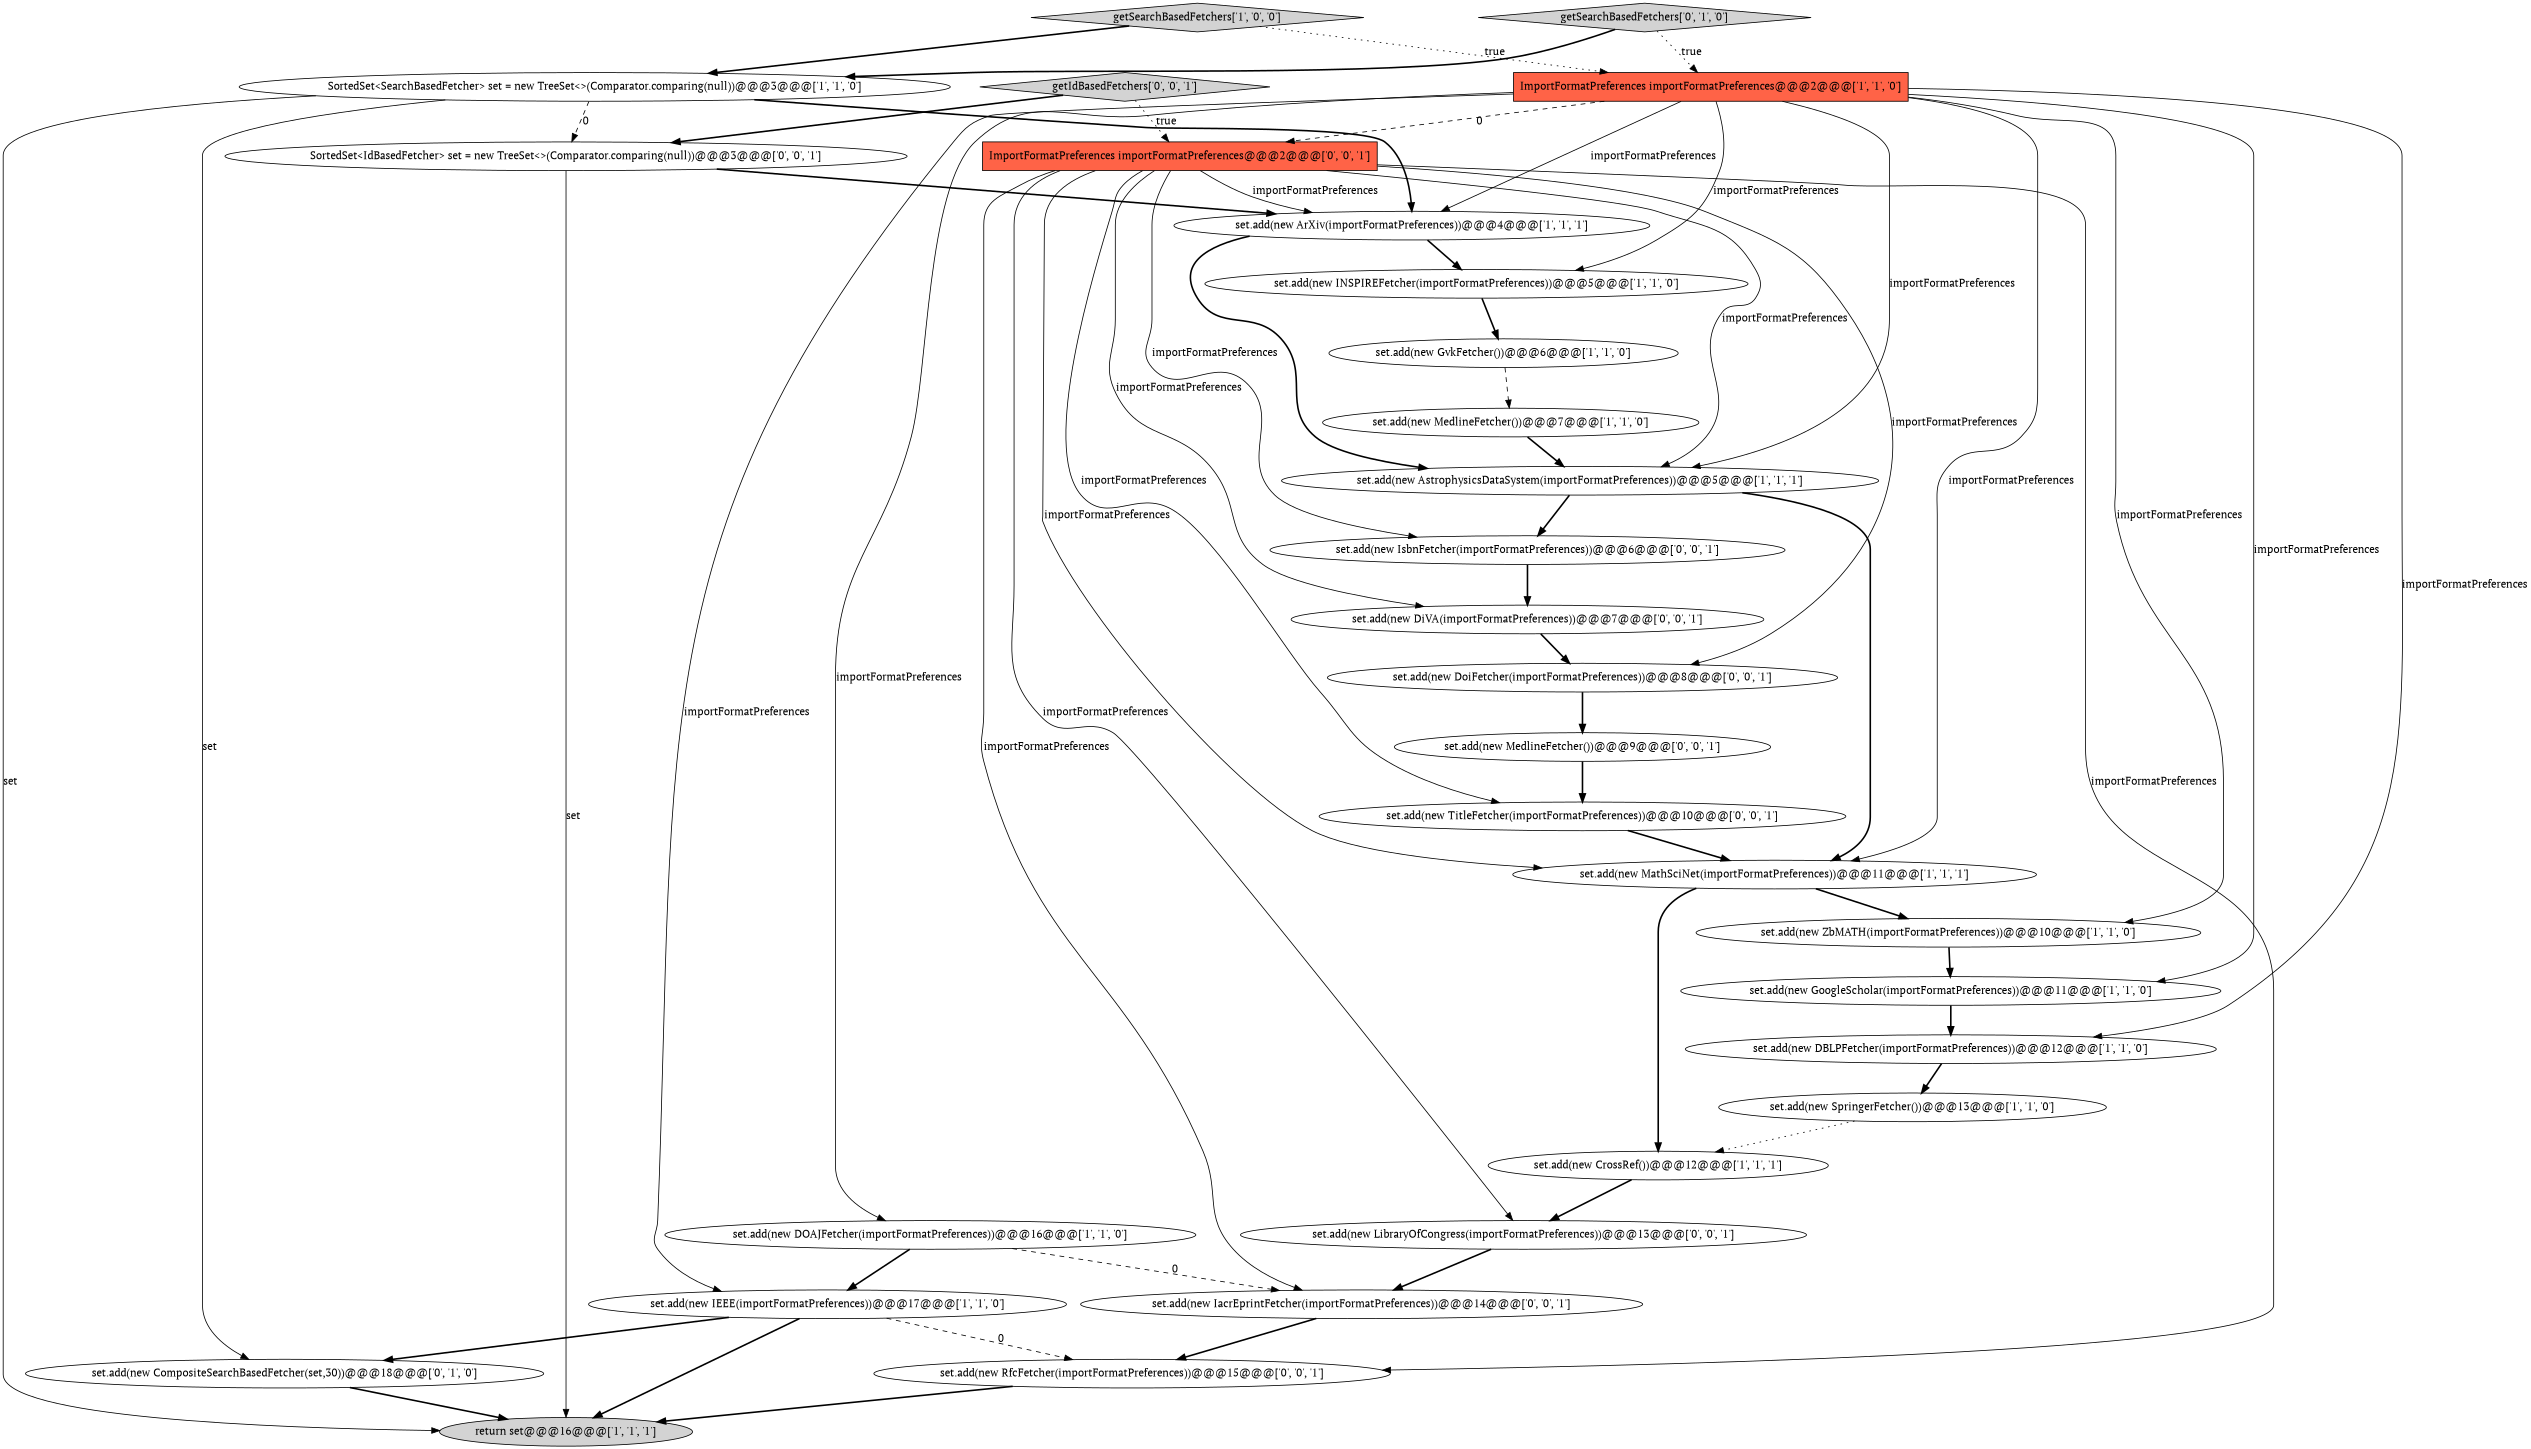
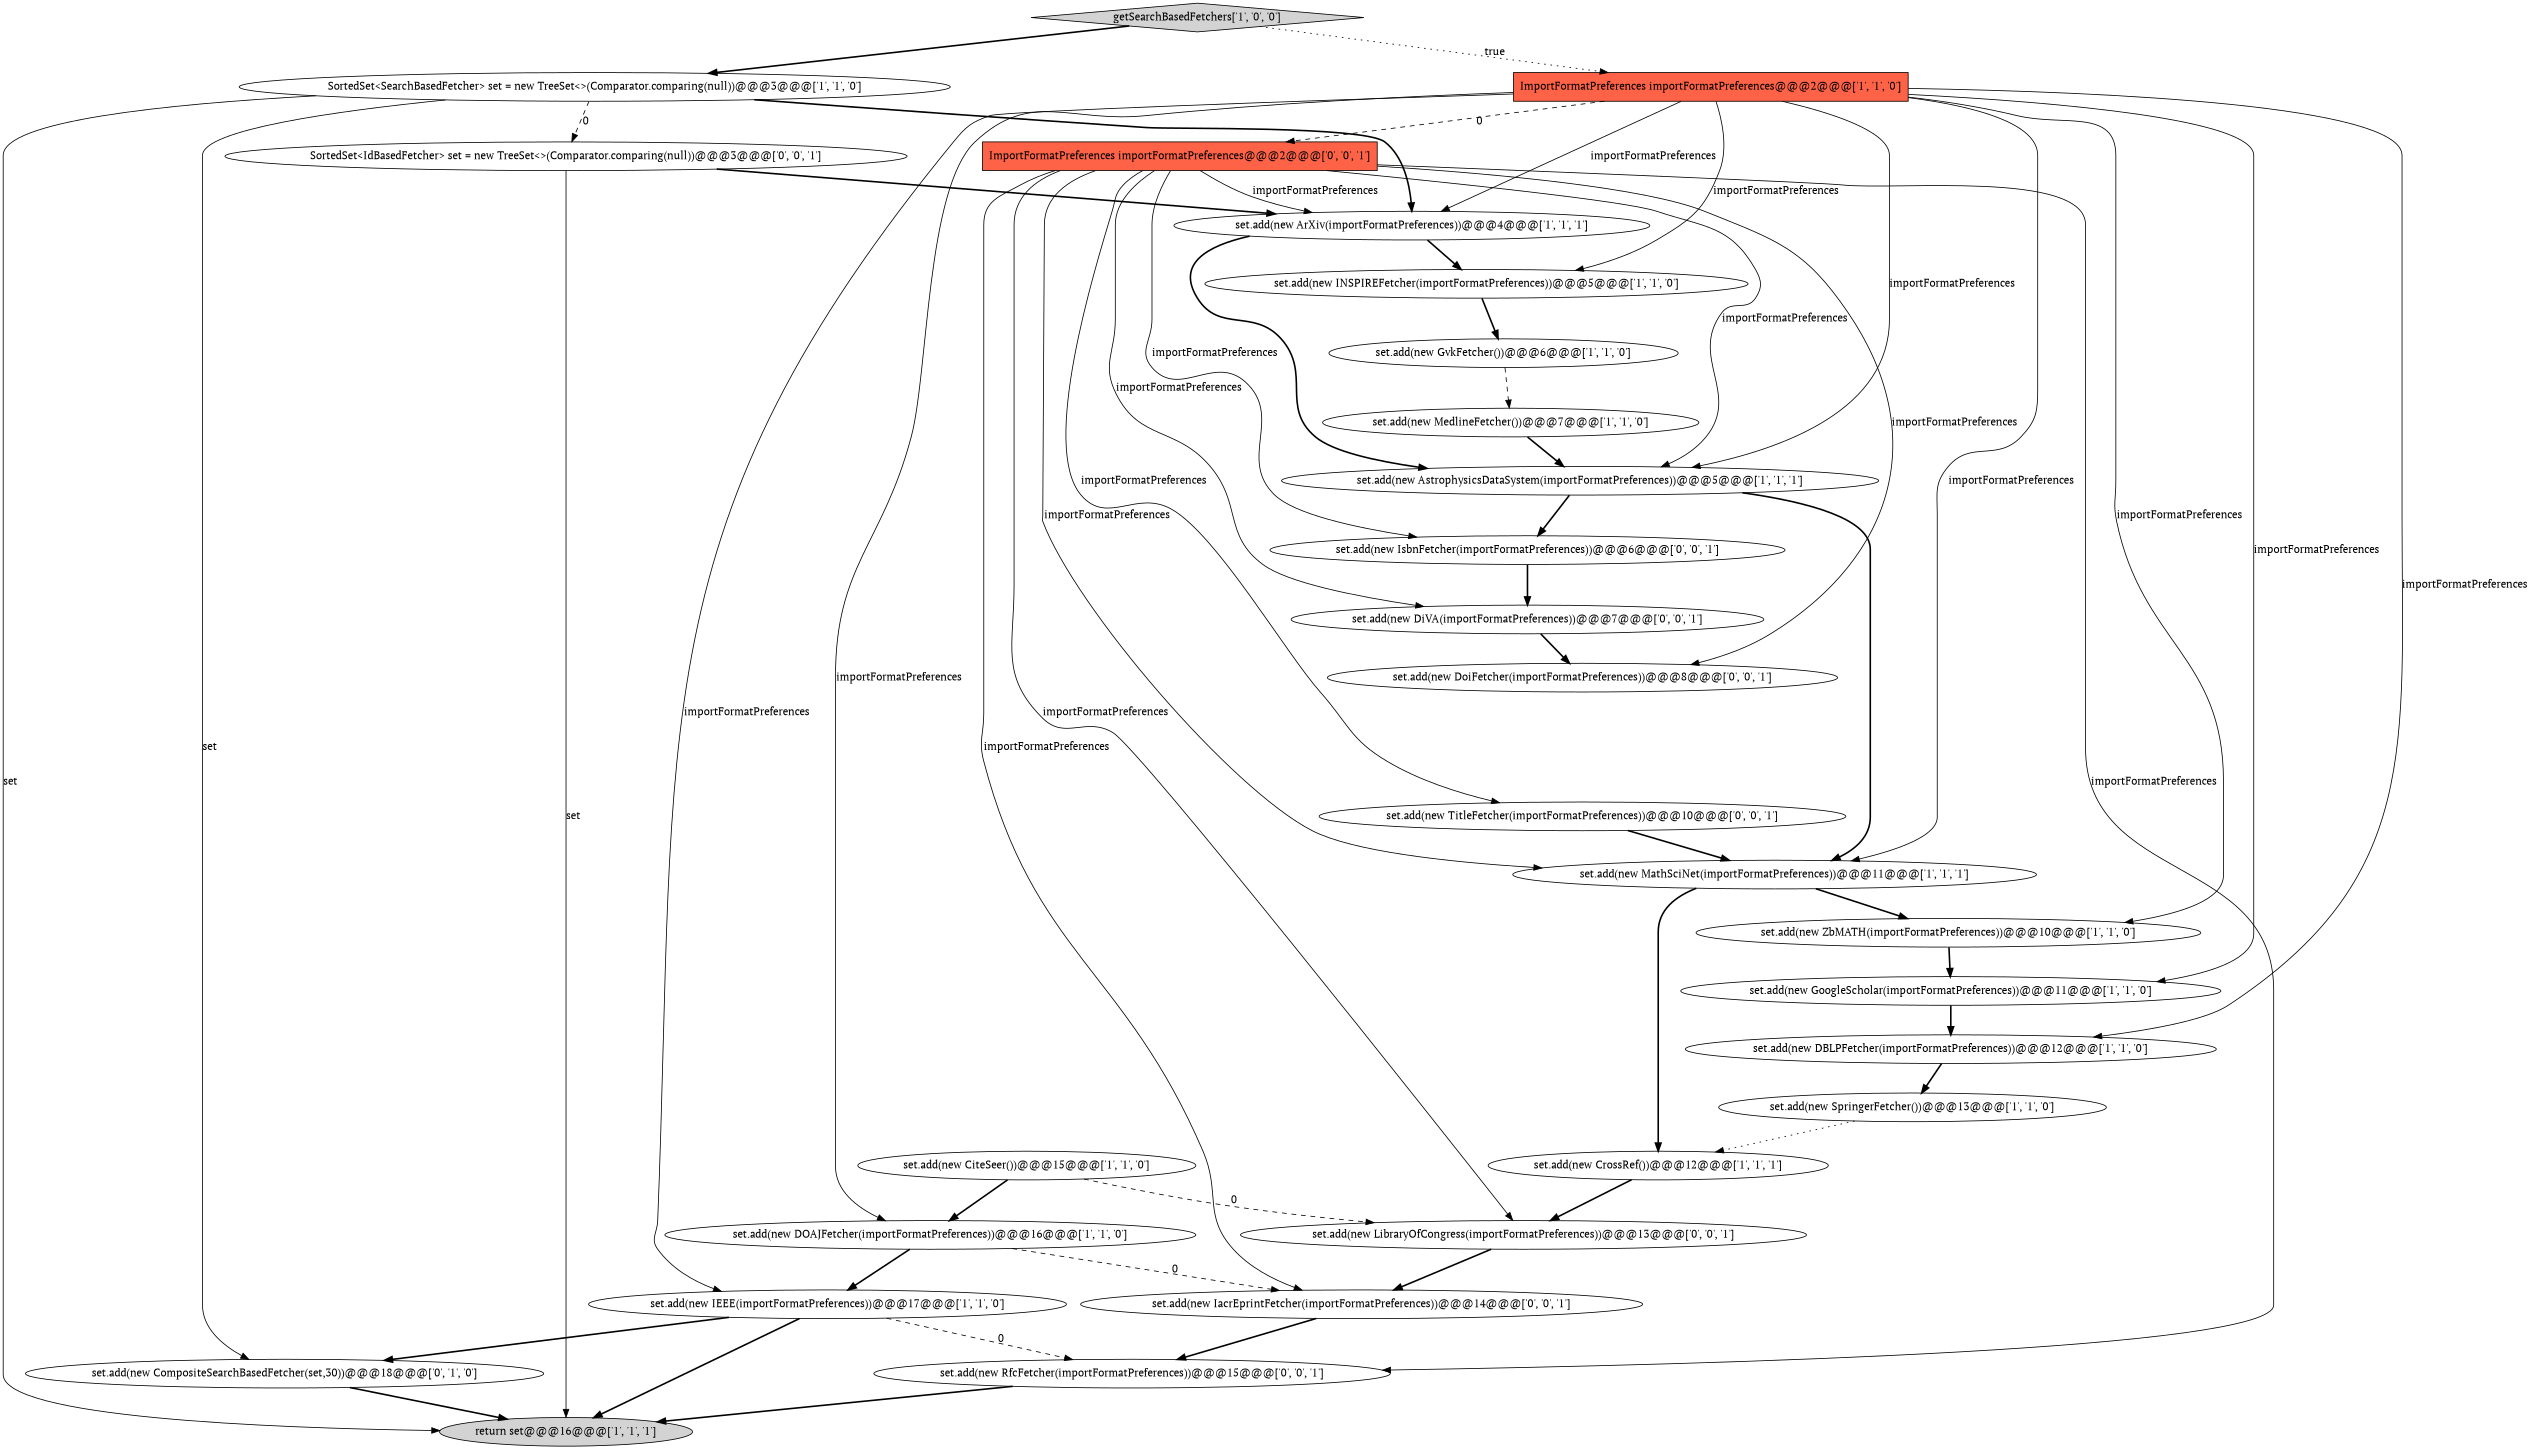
  digraph {
    fontname="PT Serif"
    node [fillcolor=white fontname="PT Serif" shape=ellipse style=filled]
    edge [fontname="PT Serif" style=bold]
+   n1 [label="set.add(new CiteSeer())@@@15@@@['1', '1', '0']"]
    n2 [label="set.add(new DOAJFetcher(importFormatPreferences))@@@16@@@['1', '1', '0']"]
    n3 [label="set.add(new LibraryOfCongress(importFormatPreferences))@@@13@@@['0', '0', '1']"]
    n4 [label="set.add(new IEEE(importFormatPreferences))@@@17@@@['1', '1', '0']"]
    n5 [label="set.add(new IacrEprintFetcher(importFormatPreferences))@@@14@@@['0', '0', '1']"]
    n6 [fillcolor=lightgray label="return set@@@16@@@['1', '1', '1']"]
    n7 [label="set.add(new CompositeSearchBasedFetcher(set,30))@@@18@@@['0', '1', '0']"]
    n8 [label="set.add(new RfcFetcher(importFormatPreferences))@@@15@@@['0', '0', '1']"]
    n9 [label="set.add(new SpringerFetcher())@@@13@@@['1', '1', '0']"]
    n10 [label="set.add(new CrossRef())@@@12@@@['1', '1', '1']"]
    n11 [label="set.add(new INSPIREFetcher(importFormatPreferences))@@@5@@@['1', '1', '0']"]
    n12 [label="set.add(new GvkFetcher())@@@6@@@['1', '1', '0']"]
    n13 [label="set.add(new MedlineFetcher())@@@7@@@['1', '1', '0']"]
    n14 [label="set.add(new TitleFetcher(importFormatPreferences))@@@10@@@['0', '0', '1']"]
    n15 [label="set.add(new MathSciNet(importFormatPreferences))@@@11@@@['1', '1', '1']"]
    n16 [label="set.add(new ZbMATH(importFormatPreferences))@@@10@@@['1', '1', '0']"]
    n17 [label="SortedSet<IdBasedFetcher> set = new TreeSet<>(Comparator.comparing(null))@@@3@@@['0', '0', '1']"]
    n18 [label="set.add(new ArXiv(importFormatPreferences))@@@4@@@['1', '1', '1']"]
    n19 [label="set.add(new AstrophysicsDataSystem(importFormatPreferences))@@@5@@@['1', '1', '1']"]
    n20 [fillcolor=lightgray label="getSearchBasedFetchers['1', '0', '0']" shape=diamond]
    n21 [fillcolor=tomato label="ImportFormatPreferences importFormatPreferences@@@2@@@['1', '1', '0']" shape=box]
    n22 [label="SortedSet<SearchBasedFetcher> set = new TreeSet<>(Comparator.comparing(null))@@@3@@@['1', '1', '0']"]
    n23 [fillcolor=tomato label="ImportFormatPreferences importFormatPreferences@@@2@@@['0', '0', '1']" shape=box]
    n24 [label="set.add(new DBLPFetcher(importFormatPreferences))@@@12@@@['1', '1', '0']"]
    n25 [label="set.add(new GoogleScholar(importFormatPreferences))@@@11@@@['1', '1', '0']"]
    n26 [label="set.add(new IsbnFetcher(importFormatPreferences))@@@6@@@['0', '0', '1']"]
-   n27 [fillcolor=lightgray label="getSearchBasedFetchers['0', '1', '0']" shape=diamond]
-   n28 [label="set.add(new MedlineFetcher())@@@9@@@['0', '0', '1']"]
    n29 [label="set.add(new DiVA(importFormatPreferences))@@@7@@@['0', '0', '1']"]
    n30 [label="set.add(new DoiFetcher(importFormatPreferences))@@@8@@@['0', '0', '1']"]
-   n31 [fillcolor=lightgray label="getIdBasedFetchers['0', '0', '1']" shape=diamond]
+   n1 -> n2
+   n1 -> n3 [label=0 style=dashed]
    n2 -> n4
    n2 -> n5 [label=0 style=dashed]
    n3 -> n5
    n4 -> n6
    n4 -> n7
    n4 -> n8 [label=0 style=dashed]
    n5 -> n8
    n7 -> n6
    n8 -> n6
    n9 -> n10 [style=dotted]
    n10 -> n3
    n11 -> n12
    n12 -> n13 [style=dashed]
    n13 -> n19
    n14 -> n15
    n15 -> n10
    n15 -> n16
    n16 -> n25
    n17 -> n6 [label=set style=solid]
    n17 -> n18
    n18 -> n11
    n18 -> n19
    n19 -> n15
    n19 -> n26
    n20 -> n21 [label=true style=dotted]
    n20 -> n22
    n21 -> n2 [label=importFormatPreferences style=solid]
    n21 -> n4 [label=importFormatPreferences style=solid]
    n21 -> n11 [label=importFormatPreferences style=solid]
    n21 -> n15 [label=importFormatPreferences style=solid]
    n21 -> n16 [label=importFormatPreferences style=solid]
    n21 -> n18 [label=importFormatPreferences style=solid]
    n21 -> n19 [label=importFormatPreferences style=solid]
    n21 -> n23 [label=0 style=dashed]
    n21 -> n24 [label=importFormatPreferences style=solid]
    n21 -> n25 [label=importFormatPreferences style=solid]
    n22 -> n6 [label=set style=solid]
    n22 -> n7 [label=set style=solid]
    n22 -> n17 [label=0 style=dashed]
    n22 -> n18
    n23 -> n3 [label=importFormatPreferences style=solid]
    n23 -> n5 [label=importFormatPreferences style=solid]
    n23 -> n8 [label=importFormatPreferences style=solid]
    n23 -> n14 [label=importFormatPreferences style=solid]
    n23 -> n15 [label=importFormatPreferences style=solid]
    n23 -> n18 [label=importFormatPreferences style=solid]
    n23 -> n19 [label=importFormatPreferences style=solid]
    n23 -> n26 [label=importFormatPreferences style=solid]
    n23 -> n29 [label=importFormatPreferences style=solid]
    n23 -> n30 [label=importFormatPreferences style=solid]
    n24 -> n9
    n25 -> n24
    n26 -> n29
-   n27 -> n21 [label=true style=dotted]
-   n27 -> n22
-   n28 -> n14
    n29 -> n30
-   n30 -> n28
-   n31 -> n17
-   n31 -> n23 [label=true style=dotted]
  }
